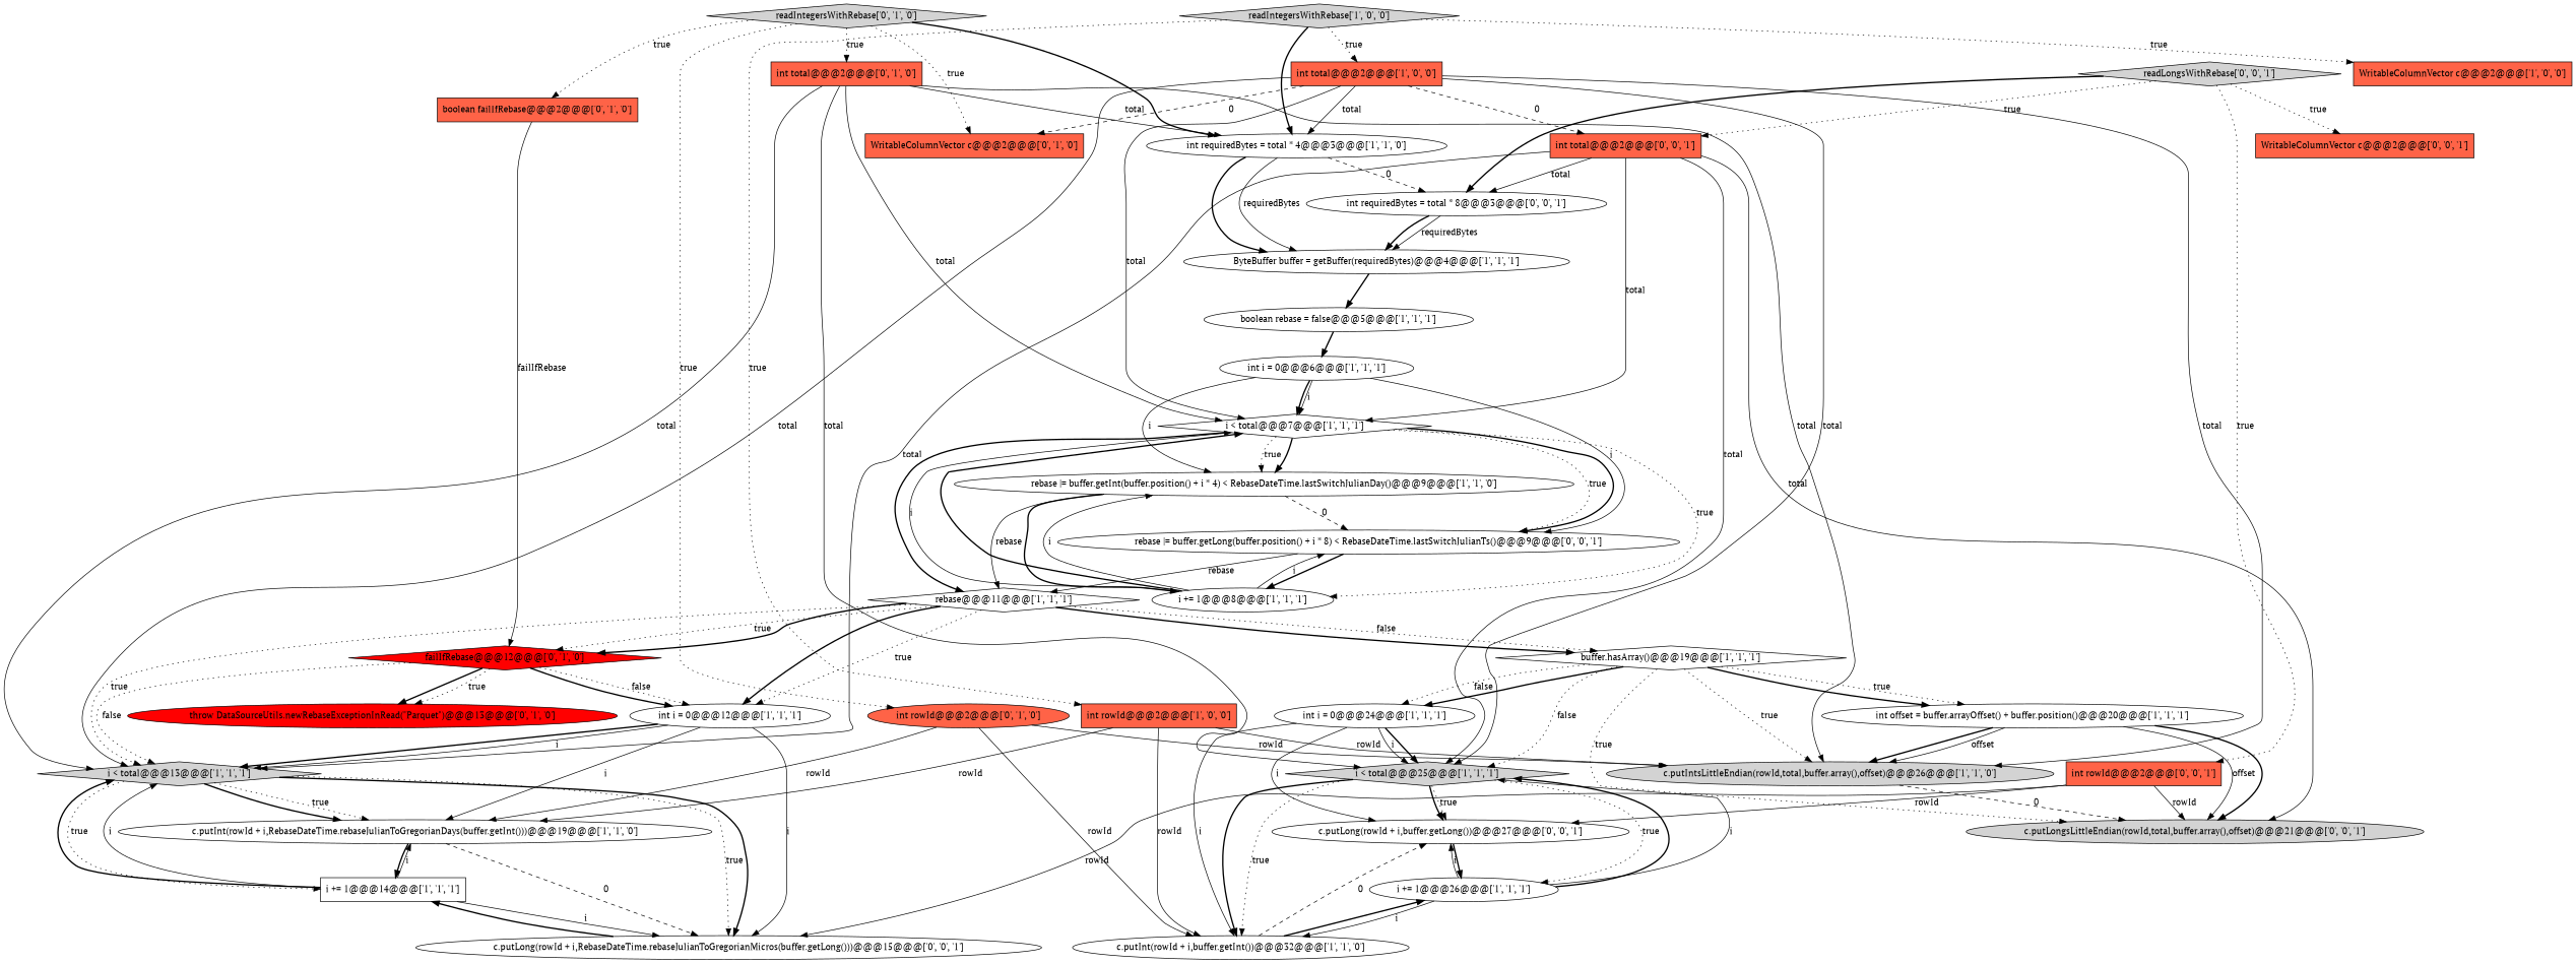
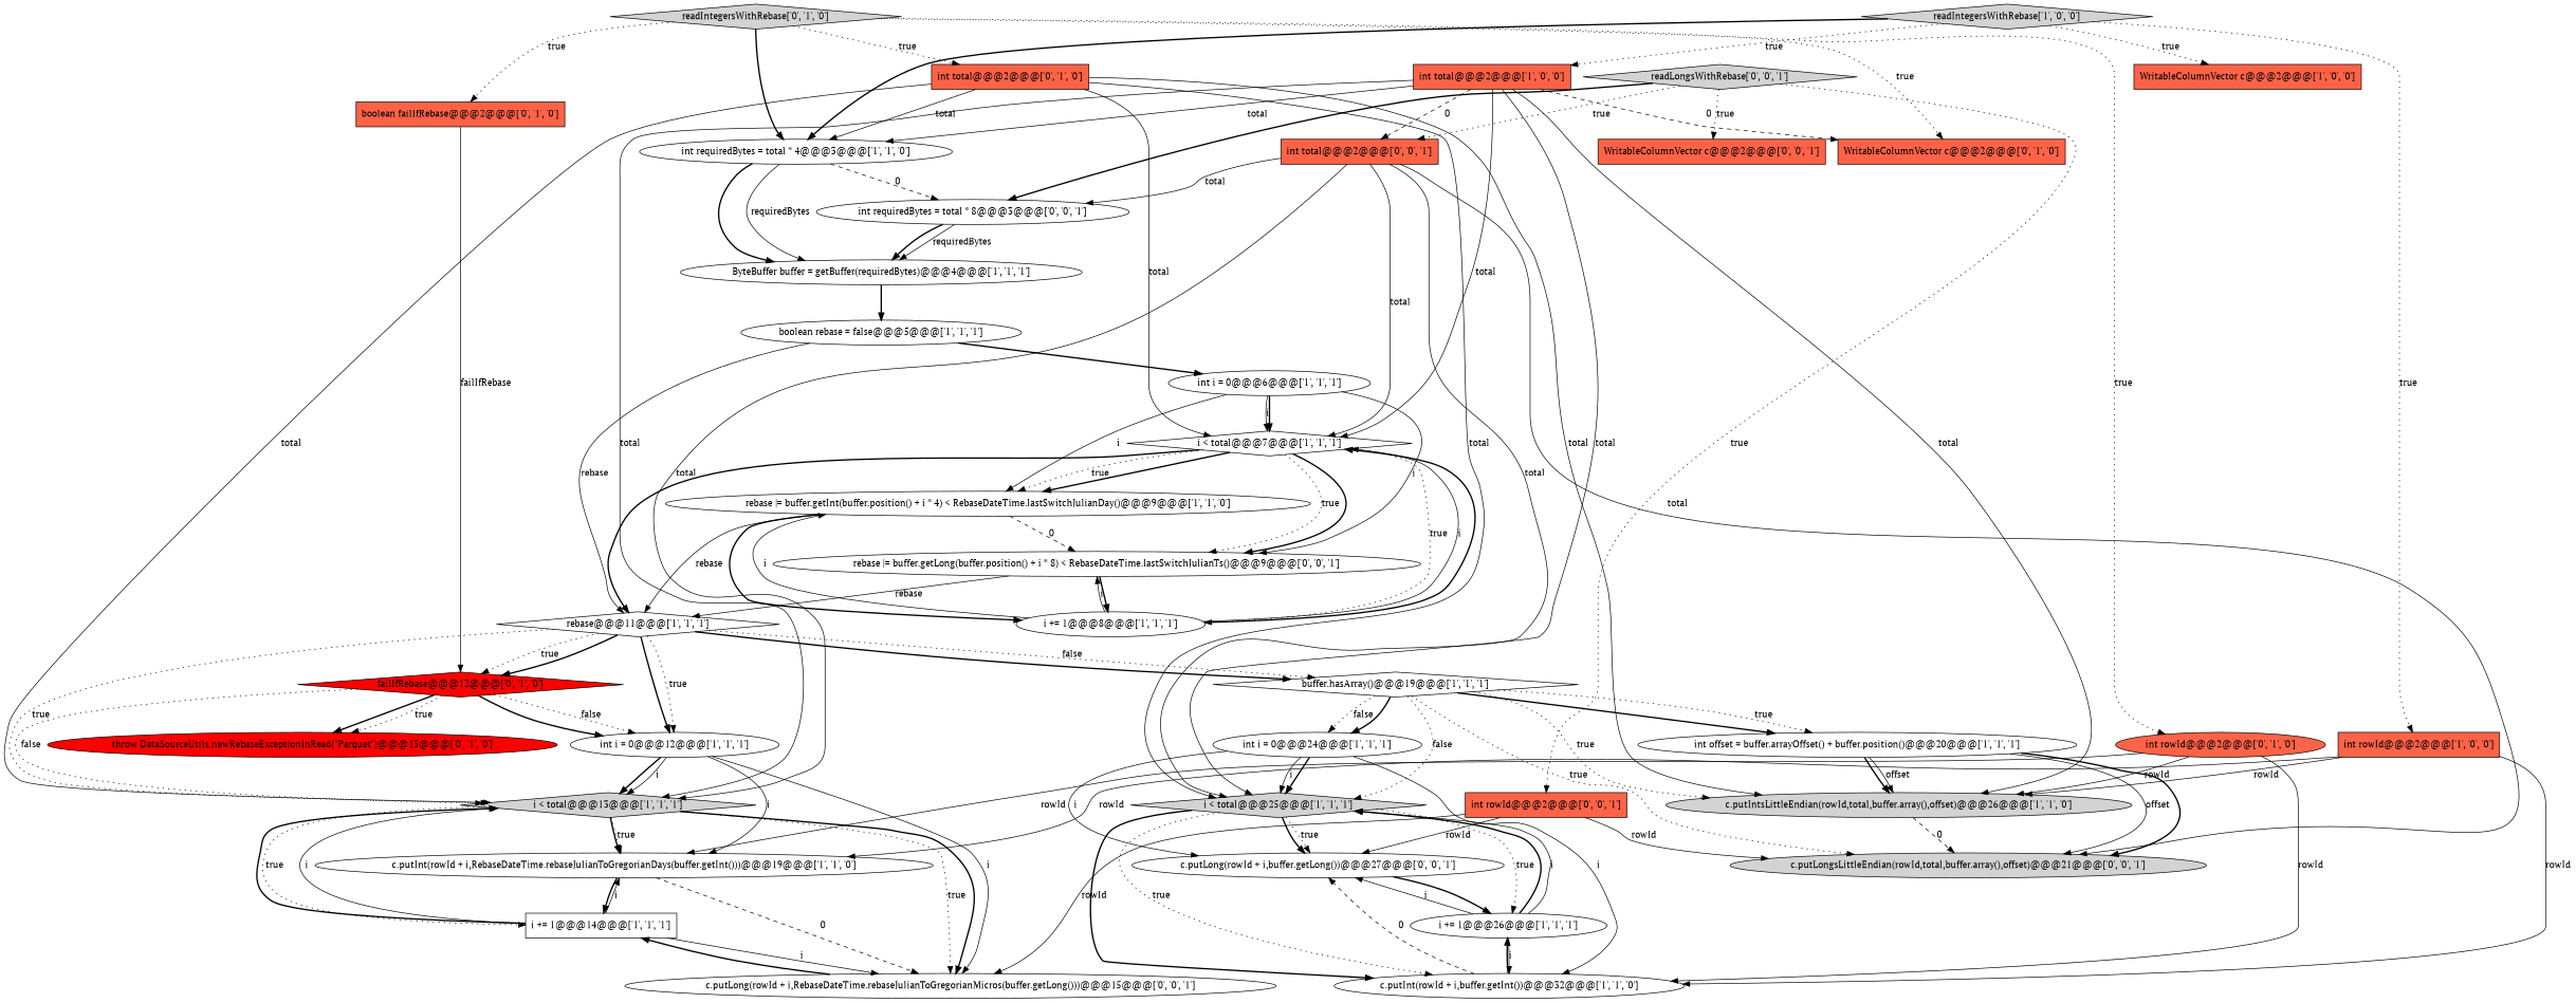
  digraph {
    fontname="PT Serif"
    node [fillcolor=white fontname="PT Serif" shape=ellipse style=filled]
    edge [fontname="PT Serif" style=solid]
    n1 [label="boolean rebase = false@@@5@@@['1', '1', '1']"]
    n2 [label="int i = 0@@@6@@@['1', '1', '1']"]
    n3 [label="rebase@@@11@@@['1', '1', '1']" shape=diamond]
    n4 [label="i < total@@@7@@@['1', '1', '1']" shape=diamond]
    n5 [label="rebase |= buffer.getInt(buffer.position() + i * 4) < RebaseDateTime.lastSwitchJulianDay()@@@9@@@['1', '1', '0']"]
    n6 [label="rebase |= buffer.getLong(buffer.position() + i * 8) < RebaseDateTime.lastSwitchJulianTs()@@@9@@@['0', '0', '1']"]
    n7 [label="buffer.hasArray()@@@19@@@['1', '1', '1']" shape=diamond]
    n8 [fillcolor=lightgray label="i < total@@@13@@@['1', '1', '1']" shape=diamond]
    n9 [label="int i = 0@@@12@@@['1', '1', '1']"]
    n10 [fillcolor=red label="failIfRebase@@@12@@@['0', '1', '0']" shape=diamond]
    n11 [label="c.putInt(rowId + i,RebaseDateTime.rebaseJulianToGregorianDays(buffer.getInt()))@@@19@@@['1', '1', '0']"]
    n12 [label="i += 1@@@14@@@['1', '1', '1']" shape=box]
    n13 [label="c.putLong(rowId + i,RebaseDateTime.rebaseJulianToGregorianMicros(buffer.getLong()))@@@15@@@['0', '0', '1']"]
    n14 [fillcolor=lightgray label="c.putIntsLittleEndian(rowId,total,buffer.array(),offset)@@@26@@@['1', '1', '0']"]
    n15 [fillcolor=lightgray label="c.putLongsLittleEndian(rowId,total,buffer.array(),offset)@@@21@@@['0', '0', '1']"]
    n16 [label="int i = 0@@@24@@@['1', '1', '1']"]
    n17 [label="int offset = buffer.arrayOffset() + buffer.position()@@@20@@@['1', '1', '1']"]
    n18 [fillcolor=lightgray label="i < total@@@25@@@['1', '1', '1']" shape=diamond]
    n19 [label="c.putLong(rowId + i,buffer.getLong())@@@27@@@['0', '0', '1']"]
    n20 [label="c.putInt(rowId + i,buffer.getInt())@@@32@@@['1', '1', '0']"]
    n21 [label="i += 1@@@26@@@['1', '1', '1']"]
    n22 [fillcolor=lightgray label="readLongsWithRebase['0', '0', '1']" shape=diamond]
    n23 [fillcolor=tomato label="int rowId@@@2@@@['0', '0', '1']" shape=box]
    n24 [fillcolor=tomato label="WritableColumnVector c@@@2@@@['0', '0', '1']" shape=box]
    n25 [fillcolor=tomato label="int total@@@2@@@['0', '0', '1']" shape=box]
    n26 [label="int requiredBytes = total * 8@@@3@@@['0', '0', '1']"]
    n27 [label="ByteBuffer buffer = getBuffer(requiredBytes)@@@4@@@['1', '1', '1']"]
    n28 [label="i += 1@@@8@@@['1', '1', '1']"]
    n29 [label="int requiredBytes = total * 4@@@3@@@['1', '1', '0']"]
    n30 [fillcolor=tomato label="WritableColumnVector c@@@2@@@['0', '1', '0']" shape=box]
    n31 [fillcolor=tomato label="int rowId@@@2@@@['1', '0', '0']" shape=box]
    n32 [fillcolor=lightgray label="readIntegersWithRebase['0', '1', '0']" shape=diamond]
    n33 [fillcolor=tomato label="int rowId@@@2@@@['0', '1', '0']"]
    n34 [fillcolor=tomato label="int total@@@2@@@['0', '1', '0']" shape=box]
    n35 [fillcolor=tomato label="boolean failIfRebase@@@2@@@['0', '1', '0']" shape=box]
    n36 [fillcolor=tomato label="WritableColumnVector c@@@2@@@['1', '0', '0']" shape=box]
    n37 [fillcolor=tomato label="int total@@@2@@@['1', '0', '0']" shape=box]
    n38 [fillcolor=red label="throw DataSourceUtils.newRebaseExceptionInRead(\"Parquet\")@@@13@@@['0', '1', '0']"]
    n39 [fillcolor=lightgray label="readIntegersWithRebase['1', '0', '0']" shape=diamond]
    n1 -> n2 [style=bold]
+   n1 -> n3 [label=rebase]
    n2 -> n4 [style=bold]
    n2 -> n4 [label=i]
    n2 -> n5 [label=i]
    n2 -> n6 [label=i]
    n3 -> n7 [label=false style=dotted]
    n3 -> n7 [style=bold]
    n3 -> n8 [label=true style=dotted]
    n3 -> n9 [style=bold]
    n3 -> n9 [label=true style=dotted]
    n3 -> n10 [label=true style=dotted]
    n3 -> n10 [style=bold]
    n4 -> n3 [style=bold]
    n4 -> n5 [style=bold]
    n4 -> n5 [label=true style=dotted]
    n4 -> n6 [label=true style=dotted]
    n4 -> n6 [style=bold]
    n4 -> n28 [label=true style=dotted]
    n5 -> n3 [label=rebase]
    n5 -> n6 [label=0 style=dashed]
    n5 -> n28 [style=bold]
    n6 -> n3 [label=rebase]
    n6 -> n28 [style=bold]
    n7 -> n14 [label=true style=dotted]
    n7 -> n15 [label=true style=dotted]
    n7 -> n16 [label=false style=dotted]
    n7 -> n16 [style=bold]
    n7 -> n17 [label=true style=dotted]
    n7 -> n17 [style=bold]
    n7 -> n18 [label=false style=dotted]
    n8 -> n11 [label=true style=dotted]
    n8 -> n11 [style=bold]
    n8 -> n12 [label=true style=dotted]
    n8 -> n13 [label=true style=dotted]
    n8 -> n13 [style=bold]
    n9 -> n8 [style=bold]
    n9 -> n8 [label=i]
    n9 -> n11 [label=i]
    n9 -> n13 [label=i]
    n10 -> n8 [label=false style=dotted]
    n10 -> n9 [style=bold]
    n10 -> n9 [label=false style=dotted]
    n10 -> n38 [style=bold]
    n10 -> n38 [label=true style=dotted]
    n11 -> n12 [style=bold]
    n11 -> n13 [label=0 style=dashed]
    n12 -> n8 [style=bold]
    n12 -> n8 [label=i]
    n12 -> n11 [label=i]
    n12 -> n13 [label=i]
    n13 -> n12 [style=bold]
    n14 -> n15 [label=0 style=dashed]
    n16 -> n18 [style=bold]
    n16 -> n18 [label=i]
    n16 -> n19 [label=i]
    n16 -> n20 [label=i]
    n17 -> n14 [style=bold]
    n17 -> n14 [label=offset]
    n17 -> n15 [label=offset]
    n17 -> n15 [style=bold]
    n18 -> n19 [label=true style=dotted]
    n18 -> n19 [style=bold]
    n18 -> n20 [style=bold]
    n18 -> n20 [label=true style=dotted]
    n18 -> n21 [label=true style=dotted]
    n19 -> n21 [style=bold]
    n20 -> n19 [label=0 style=dashed]
    n20 -> n21 [style=bold]
    n21 -> n18 [style=bold]
    n21 -> n18 [label=i]
    n21 -> n19 [label=i]
    n21 -> n20 [label=i]
    n22 -> n23 [label=true style=dotted]
    n22 -> n24 [label=true style=dotted]
    n22 -> n25 [label=true style=dotted]
    n22 -> n26 [style=bold]
    n23 -> n13 [label=rowId]
    n23 -> n15 [label=rowId]
    n23 -> n19 [label=rowId]
    n25 -> n4 [label=total]
    n25 -> n8 [label=total]
    n25 -> n15 [label=total]
    n25 -> n18 [label=total]
    n25 -> n26 [label=total]
    n26 -> n27 [label=requiredBytes]
    n26 -> n27 [style=bold]
    n27 -> n1 [style=bold]
    n28 -> n4 [label=i]
    n28 -> n4 [style=bold]
    n28 -> n5 [label=i]
    n28 -> n6 [label=i]
    n29 -> n26 [label=0 style=dashed]
    n29 -> n27 [style=bold]
    n29 -> n27 [label=requiredBytes]
    n31 -> n11 [label=rowId]
    n31 -> n14 [label=rowId]
    n31 -> n20 [label=rowId]
    n32 -> n29 [style=bold]
    n32 -> n30 [label=true style=dotted]
    n32 -> n33 [label=true style=dotted]
    n32 -> n34 [label=true style=dotted]
    n32 -> n35 [label=true style=dotted]
    n33 -> n11 [label=rowId]
    n33 -> n14 [label=rowId]
    n33 -> n20 [label=rowId]
    n34 -> n4 [label=total]
    n34 -> n8 [label=total]
    n34 -> n14 [label=total]
    n34 -> n18 [label=total]
    n34 -> n29 [label=total]
    n35 -> n10 [label=failIfRebase]
    n37 -> n4 [label=total]
    n37 -> n8 [label=total]
    n37 -> n14 [label=total]
    n37 -> n18 [label=total]
    n37 -> n25 [label=0 style=dashed]
    n37 -> n29 [label=total]
    n37 -> n30 [label=0 style=dashed]
    n39 -> n29 [style=bold]
    n39 -> n31 [label=true style=dotted]
    n39 -> n36 [label=true style=dotted]
    n39 -> n37 [label=true style=dotted]
  }
